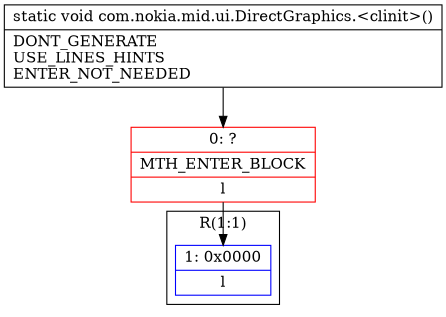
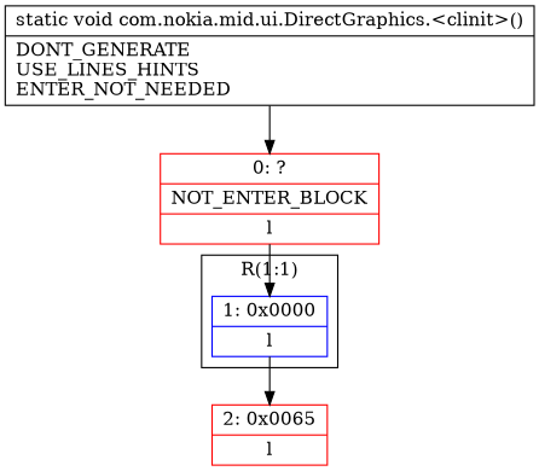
  digraph {
    node [color=red shape=record]
    n1 [color=blue label="{1\:\ 0x0000|l}"]
-   n3 [label="{0\:\ ?|MTH_ENTER_BLOCK\l|l}"]
+   n2 [label="{2\:\ 0x0065|l}"]
+   n3 [label="{0\:\ ?|NOT_ENTER_BLOCK\l|l}"]
    n4 [label="{static void com.nokia.mid.ui.DirectGraphics.\<clinit\>()  | DONT_GENERATE\lUSE_LINES_HINTS\lENTER_NOT_NEEDED\l}" color=""]
    subgraph cluster_1 {
      label="R(1:1)"
      n1
    }
+   n1 -> n2
    n3 -> n1
    n4 -> n3
  }
